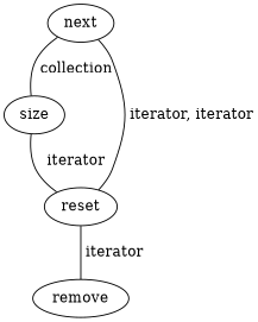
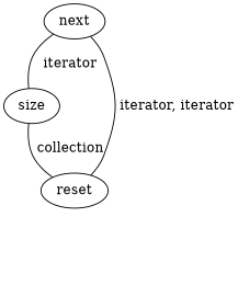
  digraph {
    edge [dir=none]
    next
    size
    reset
-   remove
-   next -> size [label=" collection"]
+   next -> size [label=" iterator"]
    next -> reset [label=" iterator, iterator"]
-   size -> reset [label=" iterator"]
-   reset -> remove [label=" iterator"]
+   size -> reset [label=" collection"]
  }
